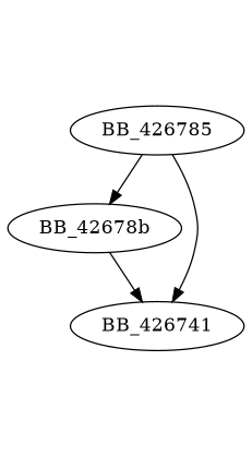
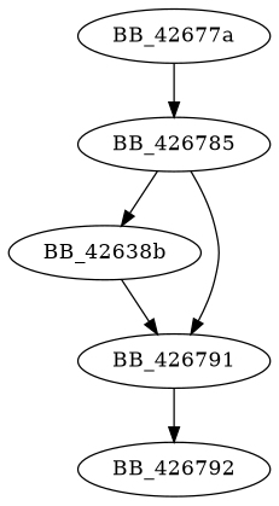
  digraph {
+   BB_42677a
    BB_426785
-   BB_42678b
-   BB_426791 [label=BB_426741]
+   BB_42678b [label=BB_42638b]
+   BB_426791
+   BB_426792
+   BB_42677a -> BB_426785
    BB_426785 -> BB_42678b
    BB_426785 -> BB_426791
    BB_42678b -> BB_426791
+   BB_426791 -> BB_426792
  }
